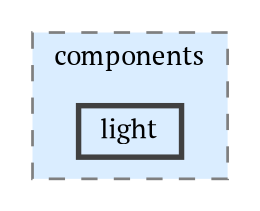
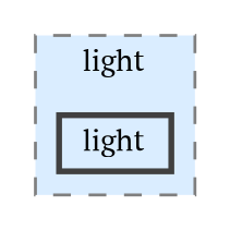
  digraph {
    compound=true
    fontname="PT Serif"
    n1 [color=grey25 fillcolor="#daedff" fontname="PT Serif" fontsize=10 height=0.2 label=light shape=box style="filled,bold" width=0.4]
    subgraph cluster_1 {
      bgcolor="#daedff"
      fontsize=10
-     label=components
+     label=light
      pencolor=grey50
      style="filled,dashed"
      n1
    }
  }
